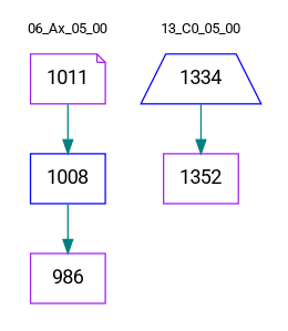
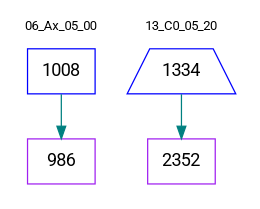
  digraph {
    fontname=Roboto
    node [color=purple fontname=Roboto shape=box]
    edge [color=teal fontname=Roboto]
-   n1 [label=1011 shape=note]
    n2 [color=blue label=1008]
    n3 [label=986]
    n4 [color=blue label=1334 shape=trapezium]
-   n5 [label=1352]
+   n5 [label=2352]
    subgraph cluster_1 {
      color=white
      fontsize=10
      label="06_Ax_05_00"
-     n1
      n2
      n3
    }
    subgraph cluster_2 {
      color=white
      fontsize=10
-     label="13_C0_05_00"
+     label="13_C0_05_20"
      n4
      n5
    }
-   n1 -> n2
    n2 -> n3
    n4 -> n5
  }
